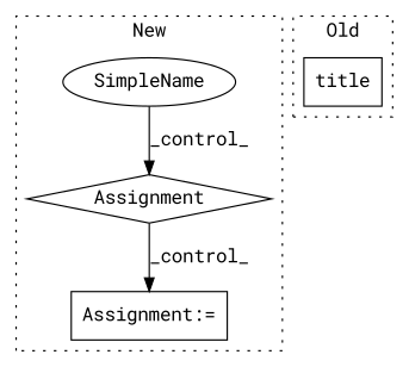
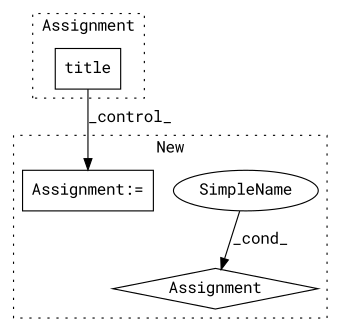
  digraph {
    fontname="Roboto Mono"
    node [fontname="Roboto Mono" shape=box]
    edge [fontname="Roboto Mono"]
    n1 [a=25 l="4,2" label=Assignment s="525,539" shape=diamond]
    n2 [a=42 label=SimpleName shape=ellipse]
    n3 [a=7 l=1 label="Assignment:=" s=551]
    n4 [a=32 l="6,1" label=title s="1698,1722"]
    subgraph cluster_1 {
      label=New
      style=dotted
      n1
      n2
      n3
    }
    subgraph cluster_2 {
-     label=Old
+     label=Assignment
      style=dotted
      n4
    }
-   n1 -> n3 [label=_control_]
-   n2 -> n1 [label=_control_]
+   n4 -> n3 [label=_control_]
+   n2 -> n1 [label=_cond_]
  }
